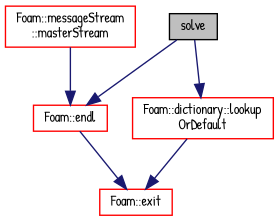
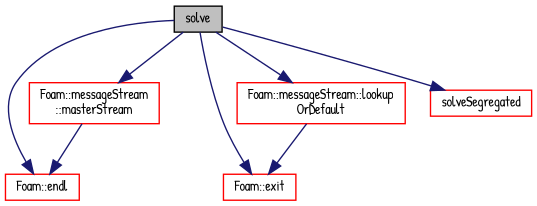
  digraph {
    fontname="Patrick Hand"
    rankdir=TB
    node [color=red fontname="Patrick Hand" fontsize=10 shape=record]
    edge [color=midnightblue fontname="Patrick Hand" fontsize=10 labelfontname=Helvetica labelfontsize=10 style=solid]
    n1 [color=black fillcolor=grey75 fontcolor=black height=0.2 label=solve style=filled width=0.4]
    n2 [height=0.2 label="Foam::endl" width=0.4]
    n3 [height=0.2 label="Foam::exit" width=0.4]
-   n4 [height=0.2 label="Foam::dictionary::lookup\lOrDefault" width=0.4]
+   n4 [height=0.2 label="Foam::messageStream::lookup\lOrDefault" width=0.4]
    n5 [height=0.2 label="Foam::messageStream\l::masterStream" width=0.4]
+   n6 [height=0.2 label=solveSegregated width=0.4]
    n1 -> n2
-   n2 -> n3
+   n1 -> n3
    n1 -> n4
+   n1 -> n5
+   n1 -> n6
    n4 -> n3
    n5 -> n2
  }
